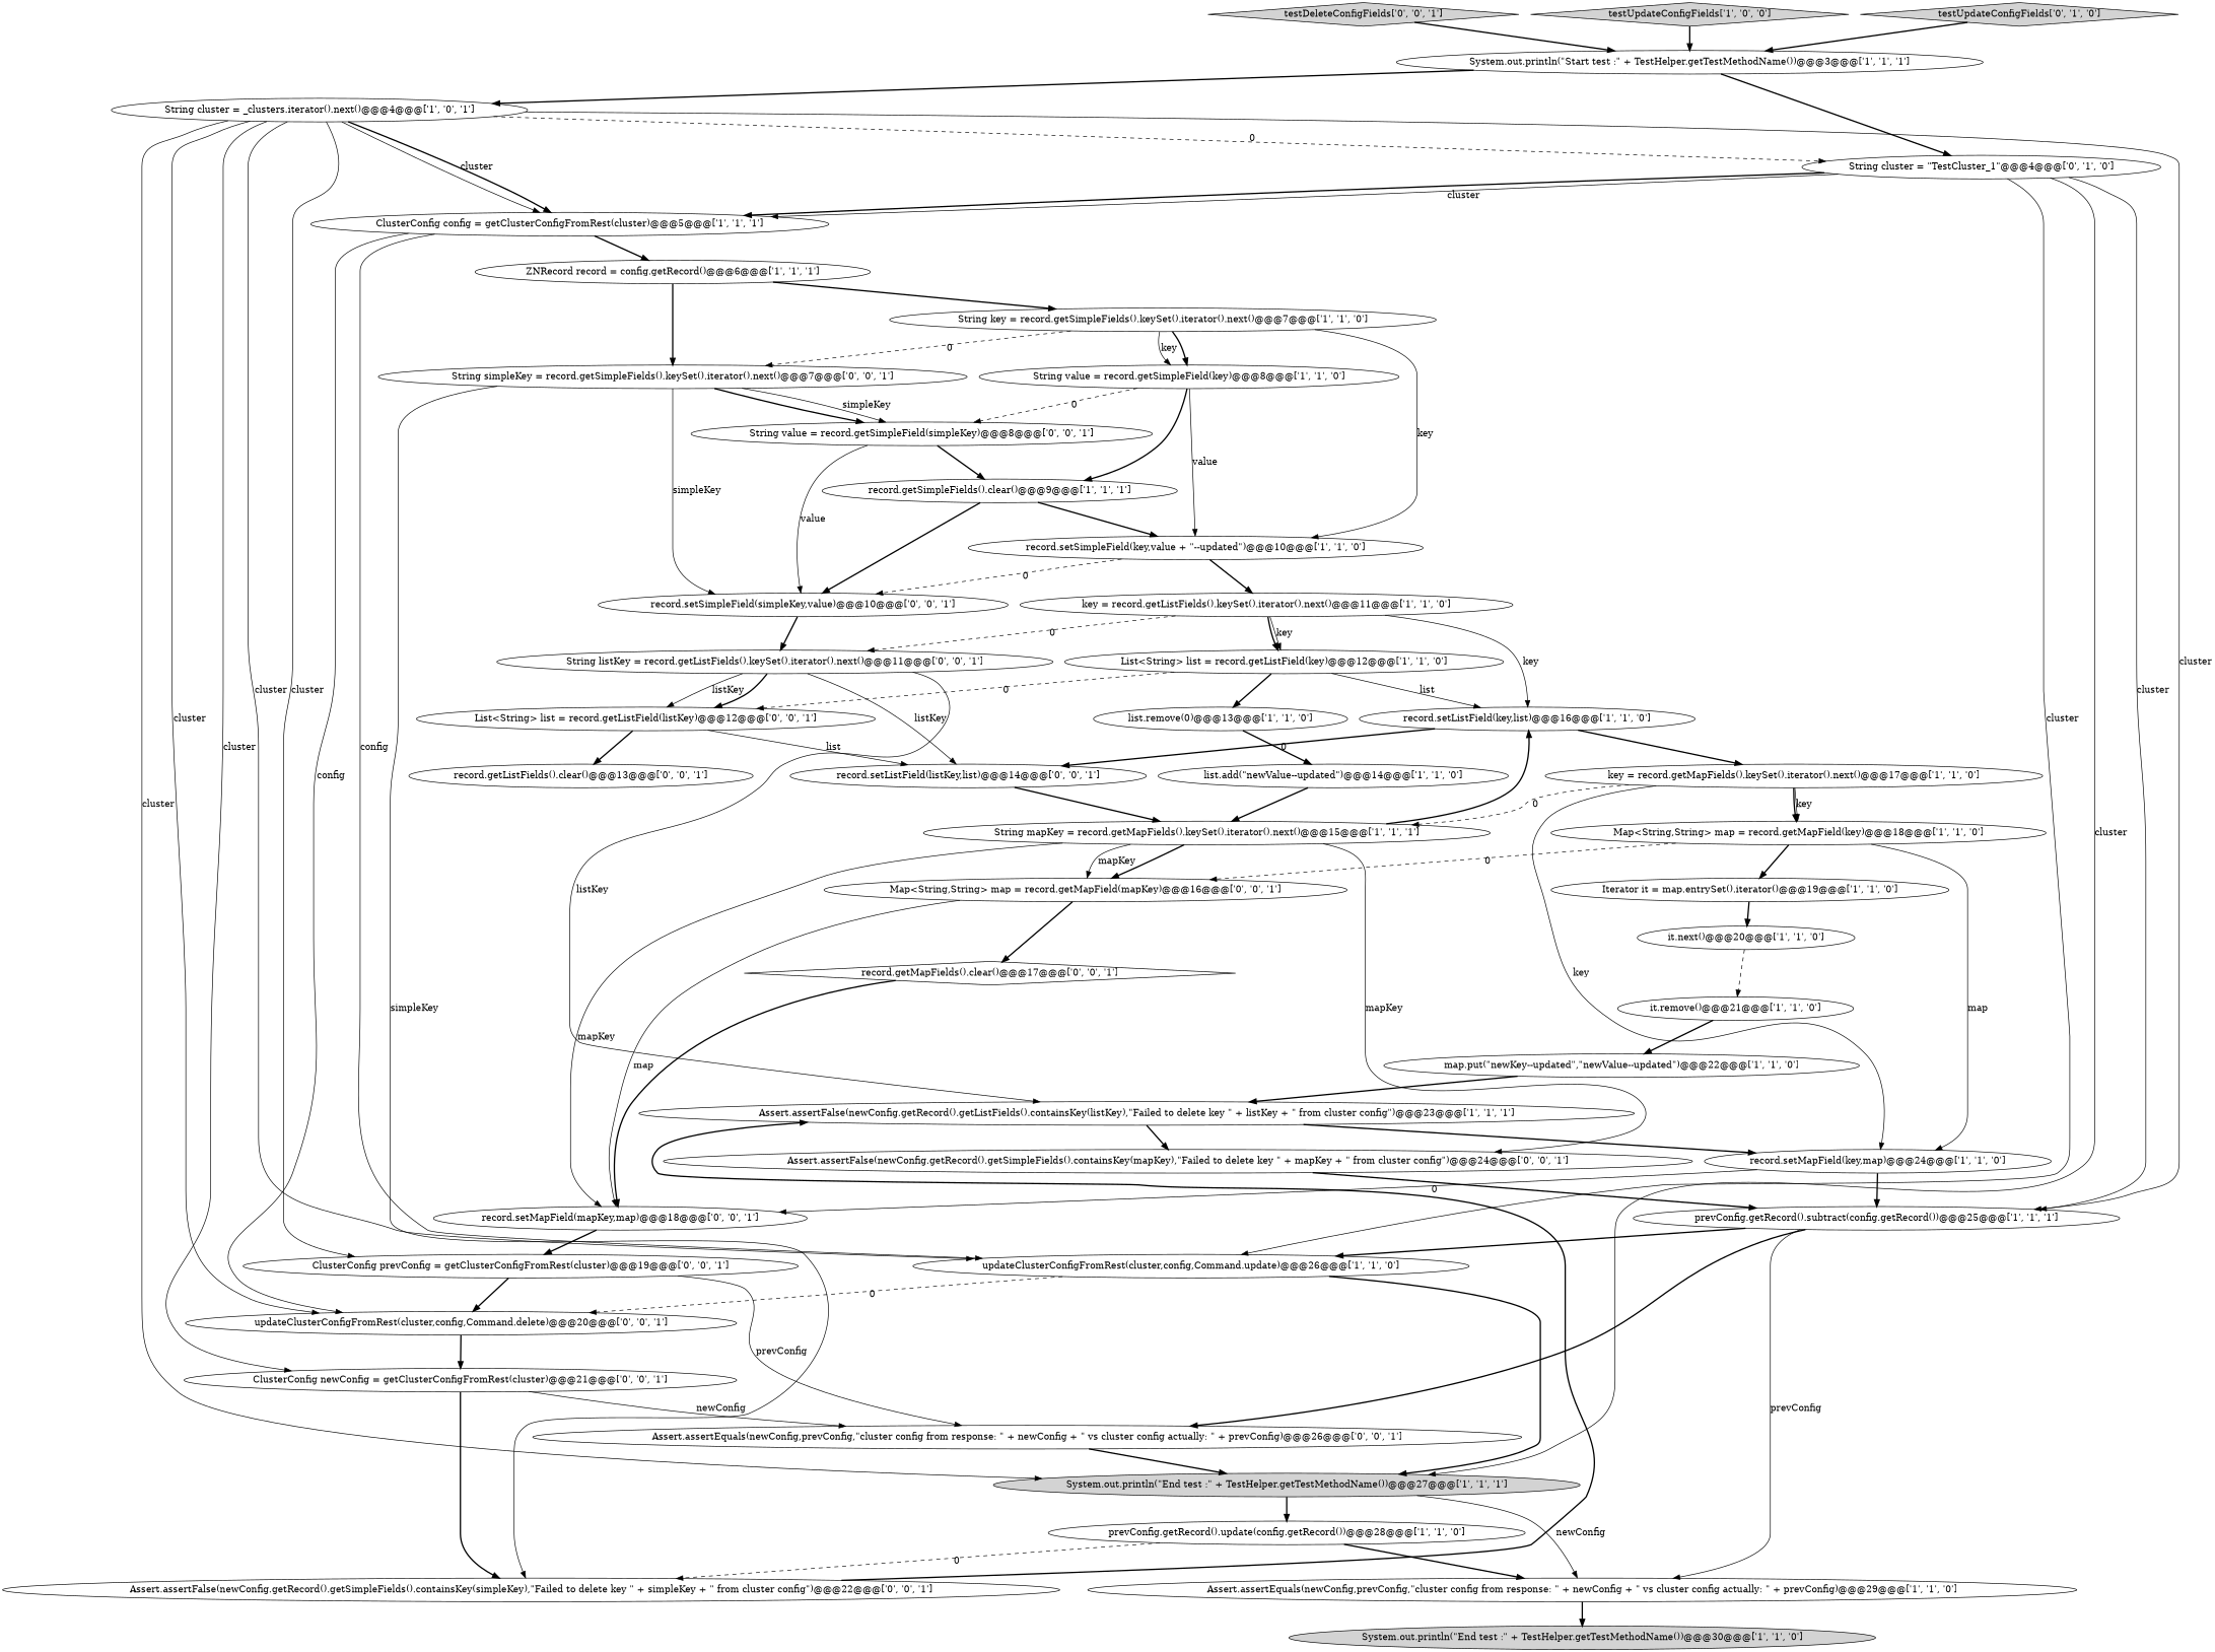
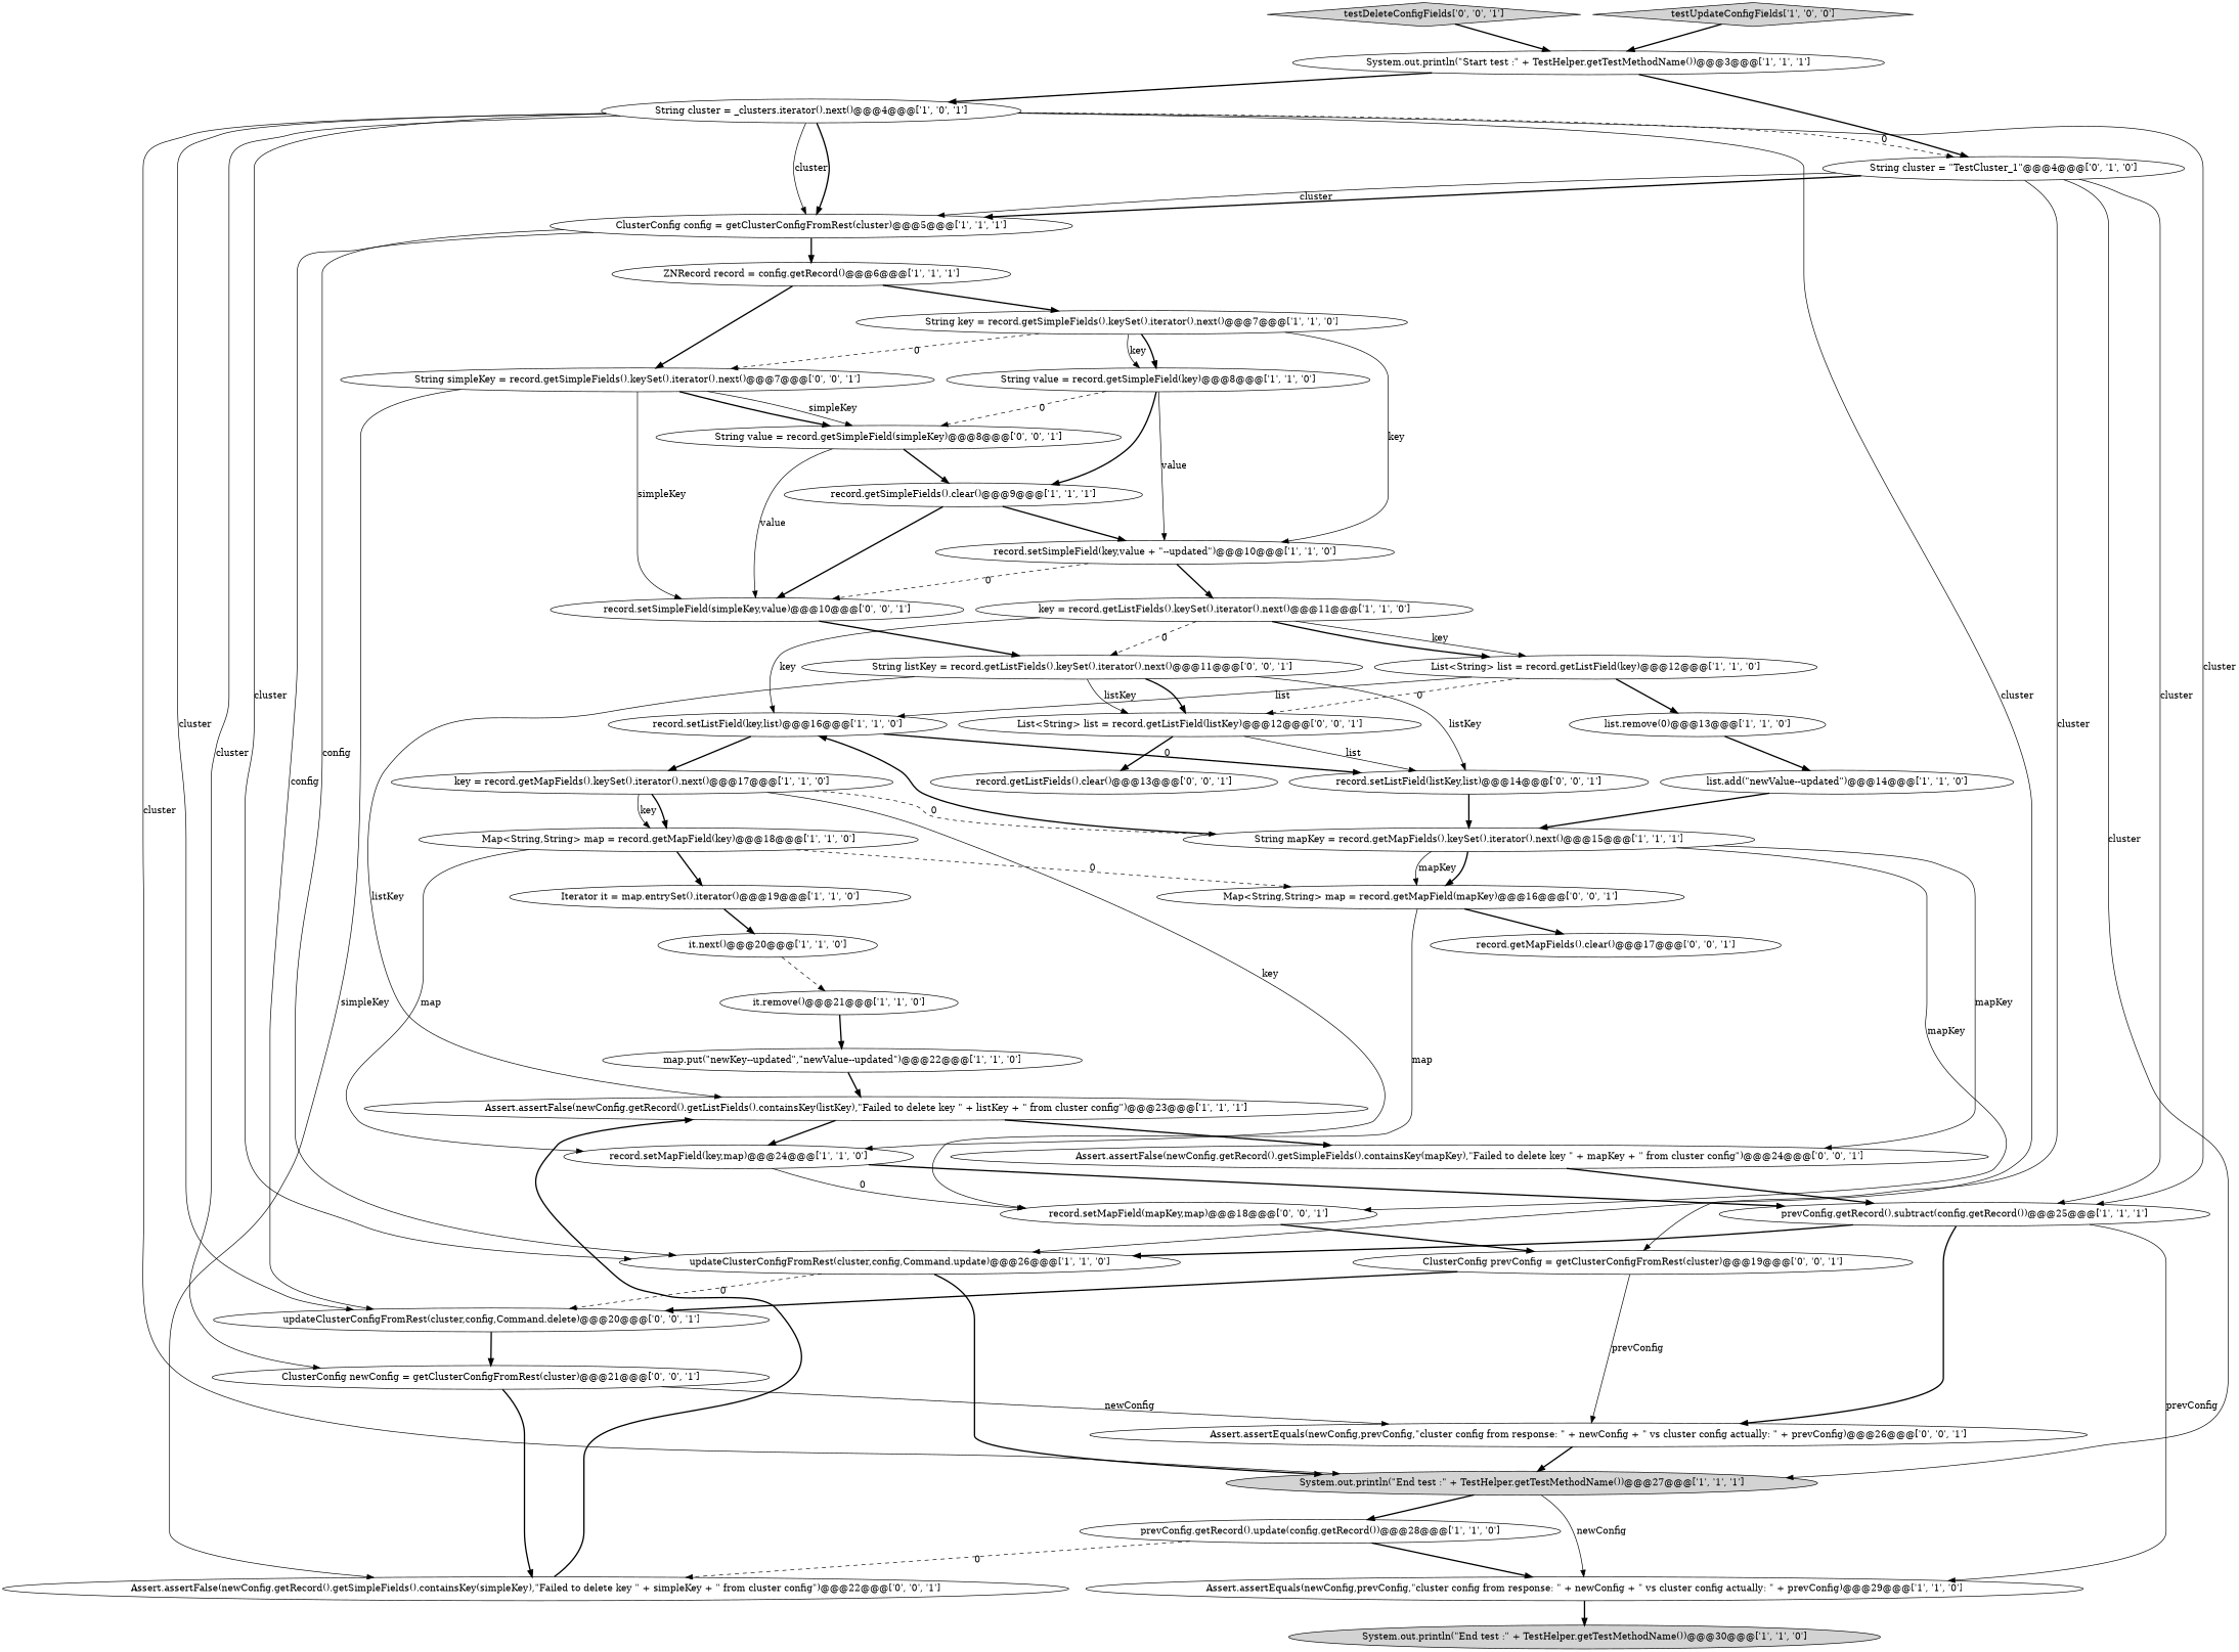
  digraph {
    node [fillcolor=white shape=ellipse style=filled]
    edge [style=bold]
    n1 [label="it.next()@@@20@@@['1', '1', '0']"]
    n2 [label="it.remove()@@@21@@@['1', '1', '0']"]
    n3 [label="map.put(\"newKey--updated\",\"newValue--updated\")@@@22@@@['1', '1', '0']"]
    n4 [label="Assert.assertFalse(newConfig.getRecord().getListFields().containsKey(listKey),\"Failed to delete key \" + listKey + \" from cluster config\")@@@23@@@['1', '1', '1']"]
    n5 [label="Assert.assertFalse(newConfig.getRecord().getSimpleFields().containsKey(mapKey),\"Failed to delete key \" + mapKey + \" from cluster config\")@@@24@@@['0', '0', '1']"]
    n6 [label="record.setMapField(key,map)@@@24@@@['1', '1', '0']"]
    n7 [label="prevConfig.getRecord().subtract(config.getRecord())@@@25@@@['1', '1', '1']"]
    n8 [label="record.setMapField(mapKey,map)@@@18@@@['0', '0', '1']"]
    n9 [label="Assert.assertEquals(newConfig,prevConfig,\"cluster config from response: \" + newConfig + \" vs cluster config actually: \" + prevConfig)@@@26@@@['0', '0', '1']"]
    n10 [fillcolor=lightgray label="System.out.println(\"End test :\" + TestHelper.getTestMethodName())@@@27@@@['1', '1', '1']"]
    n11 [label="prevConfig.getRecord().update(config.getRecord())@@@28@@@['1', '1', '0']"]
    n12 [label="Assert.assertEquals(newConfig,prevConfig,\"cluster config from response: \" + newConfig + \" vs cluster config actually: \" + prevConfig)@@@29@@@['1', '1', '0']"]
    n13 [label="updateClusterConfigFromRest(cluster,config,Command.delete)@@@20@@@['0', '0', '1']"]
    n14 [label="ClusterConfig newConfig = getClusterConfigFromRest(cluster)@@@21@@@['0', '0', '1']"]
    n15 [label="Assert.assertFalse(newConfig.getRecord().getSimpleFields().containsKey(simpleKey),\"Failed to delete key \" + simpleKey + \" from cluster config\")@@@22@@@['0', '0', '1']"]
    n16 [fillcolor=lightgray label="System.out.println(\"End test :\" + TestHelper.getTestMethodName())@@@30@@@['1', '1', '0']"]
    n17 [label="list.remove(0)@@@13@@@['1', '1', '0']"]
    n18 [label="list.add(\"newValue--updated\")@@@14@@@['1', '1', '0']"]
    n19 [label="String mapKey = record.getMapFields().keySet().iterator().next()@@@15@@@['1', '1', '1']"]
    n20 [label="key = record.getMapFields().keySet().iterator().next()@@@17@@@['1', '1', '0']"]
    n21 [label="Map<String,String> map = record.getMapField(key)@@@18@@@['1', '1', '0']"]
    n22 [label="Map<String,String> map = record.getMapField(mapKey)@@@16@@@['0', '0', '1']"]
    n23 [label="record.setListField(key,list)@@@16@@@['1', '1', '0']"]
    n24 [label="Iterator it = map.entrySet().iterator()@@@19@@@['1', '1', '0']"]
    n25 [label="updateClusterConfigFromRest(cluster,config,Command.update)@@@26@@@['1', '1', '0']"]
    n26 [label="ClusterConfig prevConfig = getClusterConfigFromRest(cluster)@@@19@@@['0', '0', '1']"]
    n27 [label="record.getListFields().clear()@@@13@@@['0', '0', '1']"]
    n28 [label="record.setListField(listKey,list)@@@14@@@['0', '0', '1']"]
-   n29 [label="record.getMapFields().clear()@@@17@@@['0', '0', '1']" shape=diamond]
+   n29 [label="record.getMapFields().clear()@@@17@@@['0', '0', '1']"]
    n30 [label="ClusterConfig config = getClusterConfigFromRest(cluster)@@@5@@@['1', '1', '1']"]
    n31 [label="ZNRecord record = config.getRecord()@@@6@@@['1', '1', '1']"]
    n32 [label="String simpleKey = record.getSimpleFields().keySet().iterator().next()@@@7@@@['0', '0', '1']"]
    n33 [label="String key = record.getSimpleFields().keySet().iterator().next()@@@7@@@['1', '1', '0']"]
    n34 [label="List<String> list = record.getListField(key)@@@12@@@['1', '1', '0']"]
    n35 [label="List<String> list = record.getListField(listKey)@@@12@@@['0', '0', '1']"]
    n36 [label="String cluster = \"TestCluster_1\"@@@4@@@['0', '1', '0']"]
    n37 [label="String listKey = record.getListFields().keySet().iterator().next()@@@11@@@['0', '0', '1']"]
    n38 [label="key = record.getListFields().keySet().iterator().next()@@@11@@@['1', '1', '0']"]
    n39 [fillcolor=lightgray label="testDeleteConfigFields['0', '0', '1']" shape=diamond]
    n40 [label="System.out.println(\"Start test :\" + TestHelper.getTestMethodName())@@@3@@@['1', '1', '1']"]
    n41 [label="String cluster = _clusters.iterator().next()@@@4@@@['1', '0', '1']"]
    n42 [label="String value = record.getSimpleField(key)@@@8@@@['1', '1', '0']"]
    n43 [label="record.getSimpleFields().clear()@@@9@@@['1', '1', '1']"]
    n44 [label="String value = record.getSimpleField(simpleKey)@@@8@@@['0', '0', '1']"]
    n45 [label="record.setSimpleField(key,value + \"--updated\")@@@10@@@['1', '1', '0']"]
    n46 [label="record.setSimpleField(simpleKey,value)@@@10@@@['0', '0', '1']"]
    n47 [fillcolor=lightgray label="testUpdateConfigFields['1', '0', '0']" shape=diamond]
-   n48 [fillcolor=lightgray label="testUpdateConfigFields['0', '1', '0']" shape=diamond]
    n1 -> n2 [style=dashed]
    n2 -> n3
    n3 -> n4
    n4 -> n5
    n4 -> n6
    n5 -> n7
    n6 -> n7
    n6 -> n8 [label=0 style=solid]
    n7 -> n9
    n7 -> n12 [label=prevConfig style=solid]
    n7 -> n25
    n8 -> n26
    n9 -> n10
    n10 -> n11
    n10 -> n12 [label=newConfig style=solid]
    n11 -> n12
    n11 -> n15 [label=0 style=dashed]
    n12 -> n16
    n13 -> n14
    n14 -> n9 [label=newConfig style=solid]
    n14 -> n15
    n15 -> n4
    n17 -> n18
    n18 -> n19
    n19 -> n5 [label=mapKey style=solid]
    n19 -> n8 [label=mapKey style=solid]
    n19 -> n22
    n19 -> n22 [label=mapKey style=solid]
    n19 -> n23
    n20 -> n6 [label=key style=solid]
    n20 -> n19 [label=0 style=dashed]
    n20 -> n21
    n20 -> n21 [label=key style=solid]
    n21 -> n6 [label=map style=solid]
    n21 -> n22 [label=0 style=dashed]
    n21 -> n24
    n22 -> n8 [label=map style=solid]
    n22 -> n29
    n23 -> n20
    n23 -> n28 [label=0]
    n24 -> n1
    n25 -> n10
    n25 -> n13 [label=0 style=dashed]
    n26 -> n9 [label=prevConfig style=solid]
    n26 -> n13
    n28 -> n19
-   n29 -> n8
    n30 -> n13 [label=config style=solid]
    n30 -> n25 [label=config style=solid]
    n30 -> n31
    n31 -> n32
    n31 -> n33
    n32 -> n15 [label=simpleKey style=solid]
    n32 -> n44 [label=simpleKey style=solid]
    n32 -> n44
    n32 -> n46 [label=simpleKey style=solid]
    n33 -> n32 [label=0 style=dashed]
    n33 -> n42
    n33 -> n42 [label=key style=solid]
    n33 -> n45 [label=key style=solid]
    n34 -> n17
    n34 -> n23 [label=list style=solid]
    n34 -> n35 [label=0 style=dashed]
    n35 -> n27
    n35 -> n28 [label=list style=solid]
    n36 -> n7 [label=cluster style=solid]
    n36 -> n10 [label=cluster style=solid]
    n36 -> n25 [label=cluster style=solid]
    n36 -> n30
    n36 -> n30 [label=cluster style=solid]
    n37 -> n4 [label=listKey style=solid]
    n37 -> n28 [label=listKey style=solid]
    n37 -> n35 [label=listKey style=solid]
    n37 -> n35
    n38 -> n23 [label=key style=solid]
    n38 -> n34 [label=key style=solid]
    n38 -> n34
    n38 -> n37 [label=0 style=dashed]
    n39 -> n40
    n40 -> n36
    n40 -> n41
    n41 -> n7 [label=cluster style=solid]
    n41 -> n10 [label=cluster style=solid]
    n41 -> n13 [label=cluster style=solid]
    n41 -> n14 [label=cluster style=solid]
    n41 -> n25 [label=cluster style=solid]
    n41 -> n26 [label=cluster style=solid]
    n41 -> n30 [label=cluster style=solid]
    n41 -> n30
    n41 -> n36 [label=0 style=dashed]
    n42 -> n43
    n42 -> n44 [label=0 style=dashed]
    n42 -> n45 [label=value style=solid]
    n43 -> n45
    n43 -> n46
    n44 -> n43
    n44 -> n46 [label=value style=solid]
    n45 -> n38
    n45 -> n46 [label=0 style=dashed]
    n46 -> n37
    n47 -> n40
-   n48 -> n40
  }
